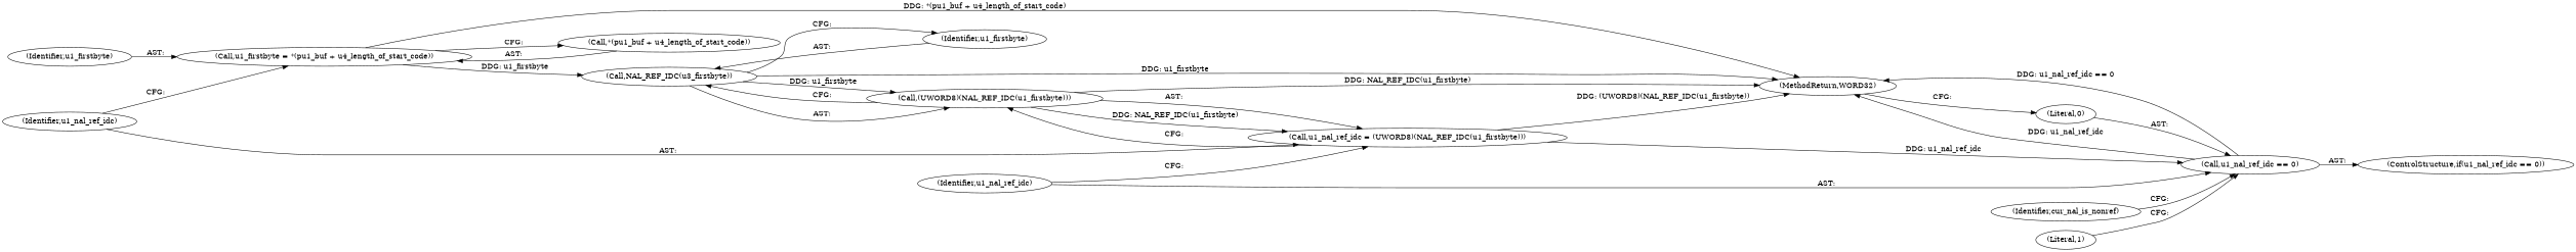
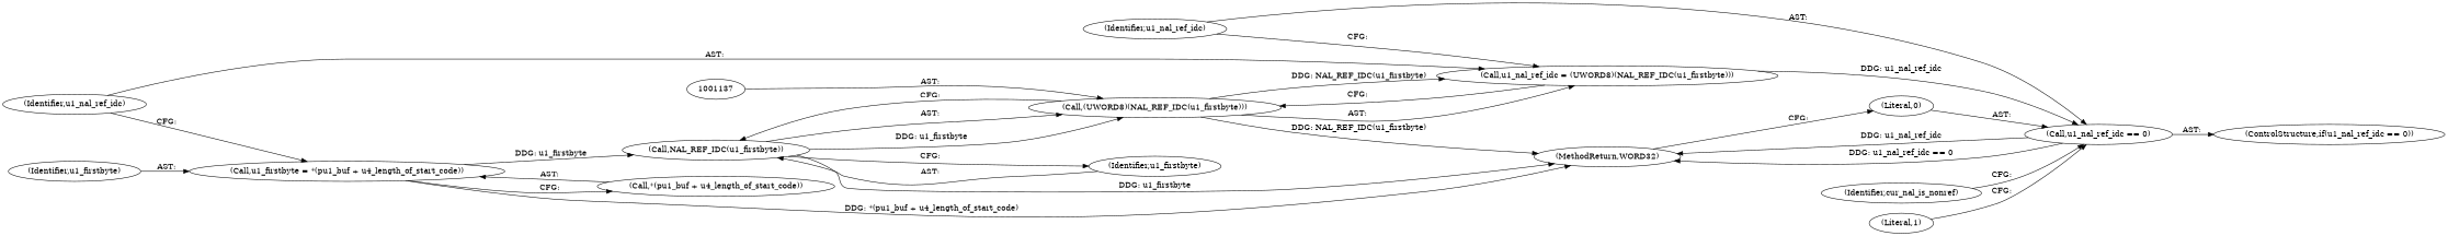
  digraph {
    rankdir=LR
    n1 [label="(Call,u1_firstbyte = *(pu1_buf + u4_length_of_start_code))"]
-   n2 [label="(Call,NAL_REF_IDC(u3_firstbyte))"]
+   n2 [label="(Call,NAL_REF_IDC(u1_firstbyte))"]
    n3 [label="(Call,*(pu1_buf + u4_length_of_start_code))"]
    n4 [label="(MethodReturn,WORD32)"]
    n5 [label="(Call,(UWORD8)(NAL_REF_IDC(u1_firstbyte)))"]
    n6 [label="(Identifier,u1_firstbyte)"]
    n7 [label="(Literal,0)"]
    n8 [label="(Call,u1_nal_ref_idc = (UWORD8)(NAL_REF_IDC(u1_firstbyte)))"]
    n9 [label="(Call,u1_nal_ref_idc == 0)"]
    n10 [label="(ControlStructure,if(u1_nal_ref_idc == 0))"]
    n11 [label="(Identifier,u1_nal_ref_idc)"]
    n12 [label="(Identifier,u1_firstbyte)"]
    n13 [label="(Identifier,cur_nal_is_nonref)"]
    n14 [label="(Literal,1)"]
    n15 [label="(Identifier,u1_nal_ref_idc)"]
+   1001137
    n1 -> n2 [label="DDG: u1_firstbyte"]
    n1 -> n3 [label="CFG: "]
    n1 -> n4 [label="DDG: *(pu1_buf + u4_length_of_start_code)"]
    n2 -> n4 [label="DDG: u1_firstbyte"]
    n2 -> n5 [label="AST: "]
    n2 -> n5 [label="DDG: u1_firstbyte"]
    n2 -> n6 [label="CFG: "]
    n3 -> n1 [label="AST: "]
    n4 -> n7 [label="CFG: "]
    n5 -> n2 [label="CFG: "]
    n5 -> n4 [label="DDG: NAL_REF_IDC(u1_firstbyte)"]
    n5 -> n8 [label="AST: "]
    n5 -> n8 [label="DDG: NAL_REF_IDC(u1_firstbyte)"]
    n6 -> n2 [label="AST: "]
    n7 -> n9 [label="AST: "]
-   n8 -> n4 [label="DDG: (UWORD8)(NAL_REF_IDC(u1_firstbyte))"]
    n8 -> n5 [label="CFG: "]
    n8 -> n9 [label="DDG: u1_nal_ref_idc"]
    n9 -> n4 [label="DDG: u1_nal_ref_idc"]
    n9 -> n4 [label="DDG: u1_nal_ref_idc == 0"]
    n9 -> n10 [label="AST: "]
    n11 -> n8 [label="CFG: "]
    n11 -> n9 [label="AST: "]
    n12 -> n1 [label="AST: "]
    n13 -> n9 [label="CFG: "]
    n14 -> n9 [label="CFG: "]
    n15 -> n1 [label="CFG: "]
    n15 -> n8 [label="AST: "]
+   1001137 -> n5 [label="AST: "]
  }
